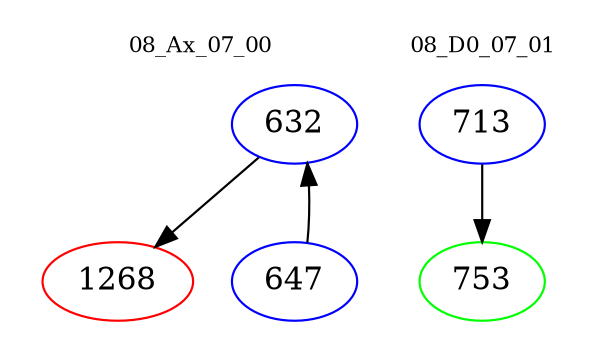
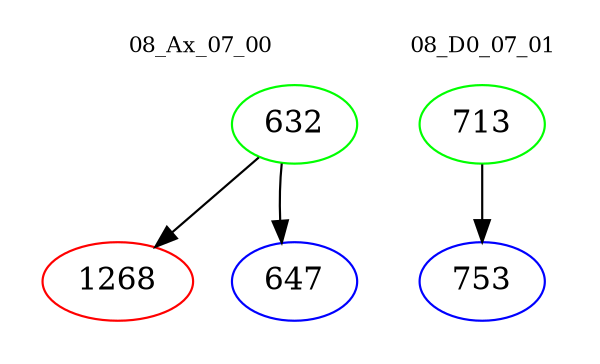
  digraph {
    node [color=green]
    edge [color=black]
-   n1 [color=blue label=632]
+   n1 [label=632]
    n2 [color=red label=1268]
    n3 [color=blue label=647]
-   n4 [color=blue label=713]
-   n5 [label=753]
+   n4 [label=713]
+   n5 [color=blue label=753]
    subgraph cluster_1 {
      color=white
      fontsize=10
      label="08_Ax_07_00"
      n1
      n2
      n3
    }
    subgraph cluster_2 {
      color=white
      fontsize=10
      label="08_D0_07_01"
      n4
      n5
    }
    n1 -> n2
-   n3 -> n1
+   n1 -> n3
    n4 -> n5
  }
